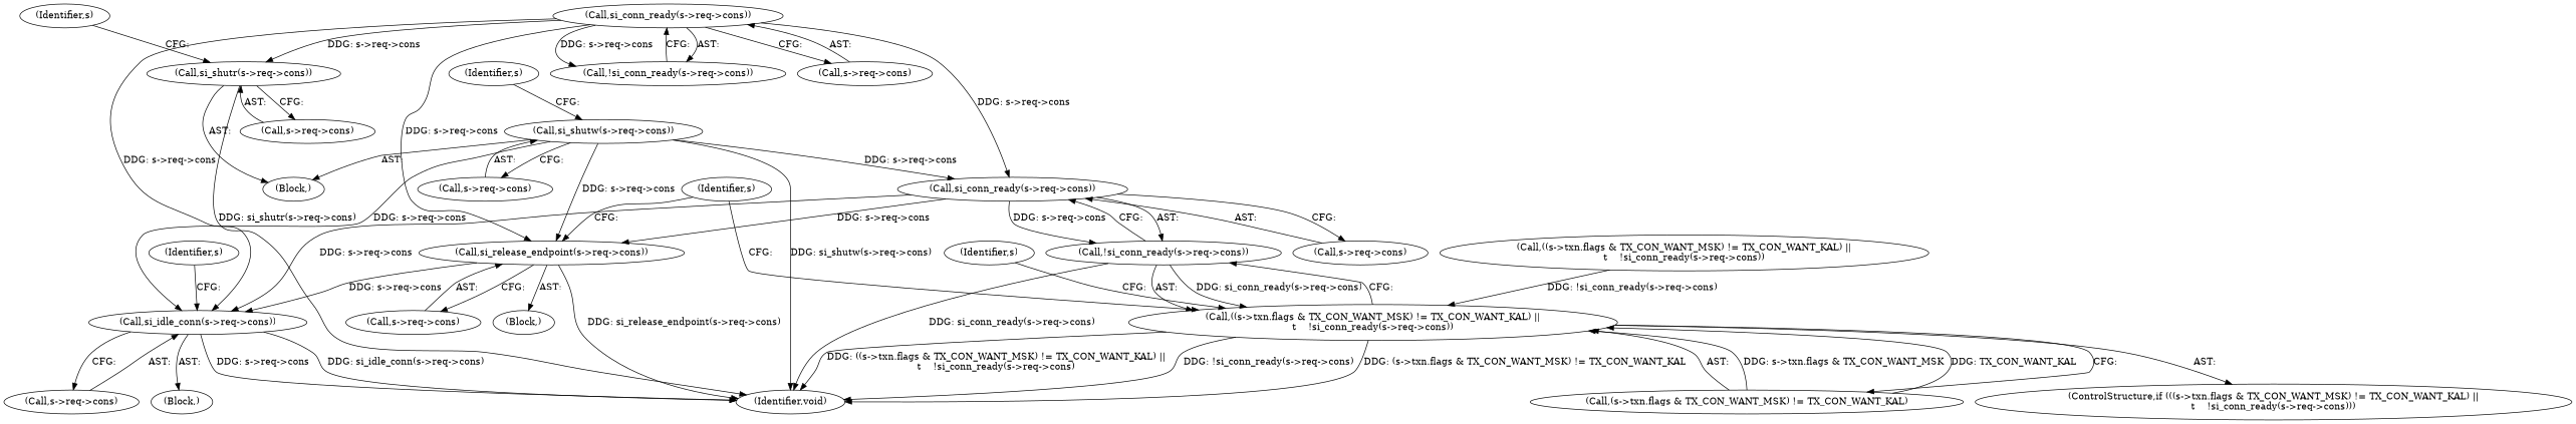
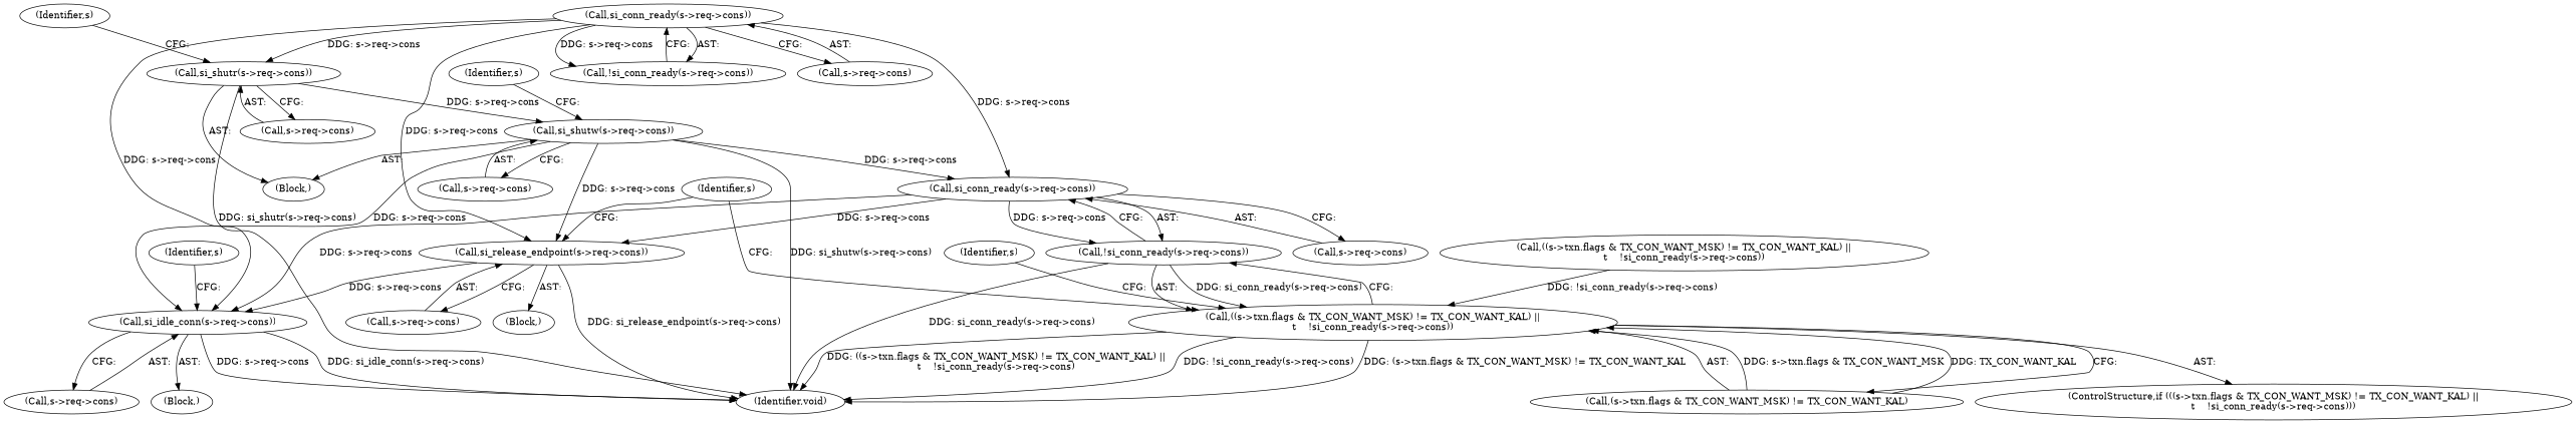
  digraph {
    n1 [label="(Call,si_conn_ready(s->req->cons))"]
    n2 [label="(Call,!si_conn_ready(s->req->cons))"]
    n3 [label="(Call,si_release_endpoint(s->req->cons))"]
    n4 [label="(Call,si_idle_conn(s->req->cons))"]
    n5 [label="(Call,s->req->cons)"]
    n6 [label="(Identifier,void)"]
    n7 [label="(Call,((s->txn.flags & TX_CON_WANT_MSK) != TX_CON_WANT_KAL) ||\n\t    !si_conn_ready(s->req->cons))"]
    n8 [label="(Call,s->req->cons)"]
    n9 [label="(Block,)"]
    n10 [label="(Block,)"]
    n11 [label="(Call,s->req->cons)"]
    n12 [label="(Call,si_shutw(s->req->cons))"]
    n13 [label="(Call,s->req->cons)"]
    n14 [label="(Block,)"]
    n15 [label="(Call,si_shutr(s->req->cons))"]
    n16 [label="(Call,s->req->cons)"]
    n17 [label="(Call,si_conn_ready(s->req->cons))"]
    n18 [label="(Call,!si_conn_ready(s->req->cons))"]
    n19 [label="(Call,s->req->cons)"]
    n20 [label="(Call,(s->txn.flags & TX_CON_WANT_MSK) != TX_CON_WANT_KAL)"]
    n21 [label="(ControlStructure,if (((s->txn.flags & TX_CON_WANT_MSK) != TX_CON_WANT_KAL) ||\n\t    !si_conn_ready(s->req->cons)))"]
    n22 [label="(Identifier,s)"]
    n23 [label="(Identifier,s)"]
    n24 [label="(Identifier,s)"]
    n25 [label="(Call,((s->txn.flags & TX_CON_WANT_MSK) != TX_CON_WANT_KAL) ||\n\t    !si_conn_ready(s->req->cons))"]
    n26 [label="(Identifier,s)"]
    n27 [label="(Identifier,s)"]
    n1 -> n2 [label="AST: "]
    n1 -> n2 [label="DDG: s->req->cons"]
    n1 -> n3 [label="DDG: s->req->cons"]
    n1 -> n4 [label="DDG: s->req->cons"]
    n1 -> n5 [label="CFG: "]
    n2 -> n1 [label="CFG: "]
    n2 -> n6 [label="DDG: si_conn_ready(s->req->cons)"]
    n2 -> n7 [label="AST: "]
    n2 -> n7 [label="DDG: si_conn_ready(s->req->cons)"]
    n3 -> n4 [label="DDG: s->req->cons"]
    n3 -> n6 [label="DDG: si_release_endpoint(s->req->cons)"]
    n3 -> n8 [label="CFG: "]
    n3 -> n9 [label="AST: "]
    n4 -> n6 [label="DDG: si_idle_conn(s->req->cons)"]
    n4 -> n6 [label="DDG: s->req->cons"]
    n4 -> n10 [label="AST: "]
    n4 -> n11 [label="CFG: "]
    n5 -> n1 [label="AST: "]
    n7 -> n2 [label="CFG: "]
    n7 -> n6 [label="DDG: !si_conn_ready(s->req->cons)"]
    n7 -> n6 [label="DDG: (s->txn.flags & TX_CON_WANT_MSK) != TX_CON_WANT_KAL"]
    n7 -> n6 [label="DDG: ((s->txn.flags & TX_CON_WANT_MSK) != TX_CON_WANT_KAL) ||\n\t    !si_conn_ready(s->req->cons)"]
    n7 -> n20 [label="CFG: "]
    n7 -> n21 [label="AST: "]
    n8 -> n3 [label="AST: "]
    n11 -> n4 [label="AST: "]
    n12 -> n1 [label="DDG: s->req->cons"]
    n12 -> n3 [label="DDG: s->req->cons"]
    n12 -> n4 [label="DDG: s->req->cons"]
    n12 -> n6 [label="DDG: si_shutw(s->req->cons)"]
    n12 -> n13 [label="CFG: "]
    n12 -> n14 [label="AST: "]
    n13 -> n12 [label="AST: "]
    n15 -> n6 [label="DDG: si_shutr(s->req->cons)"]
+   n15 -> n12 [label="DDG: s->req->cons"]
    n15 -> n14 [label="AST: "]
    n15 -> n16 [label="CFG: "]
    n16 -> n15 [label="AST: "]
    n17 -> n1 [label="DDG: s->req->cons"]
    n17 -> n3 [label="DDG: s->req->cons"]
    n17 -> n4 [label="DDG: s->req->cons"]
    n17 -> n15 [label="DDG: s->req->cons"]
    n17 -> n18 [label="AST: "]
    n17 -> n18 [label="DDG: s->req->cons"]
    n17 -> n19 [label="CFG: "]
    n18 -> n17 [label="CFG: "]
    n19 -> n17 [label="AST: "]
    n20 -> n7 [label="AST: "]
    n20 -> n7 [label="DDG: s->txn.flags & TX_CON_WANT_MSK"]
    n20 -> n7 [label="DDG: TX_CON_WANT_KAL"]
    n22 -> n7 [label="CFG: "]
    n23 -> n3 [label="CFG: "]
    n23 -> n7 [label="CFG: "]
    n24 -> n4 [label="CFG: "]
    n25 -> n7 [label="DDG: !si_conn_ready(s->req->cons)"]
    n26 -> n15 [label="CFG: "]
    n27 -> n12 [label="CFG: "]
  }
